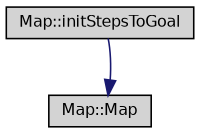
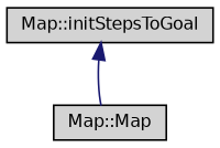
  digraph {
    rankdir=TB
    node [color=black fillcolor=lightgrey fontname=Helvetica fontsize=10 shape=record style=filled]
    n1 [fontcolor=black height=0.2 label="Map::initStepsToGoal" width=0.4]
    n2 [height=0.2 label="Map::Map" width=0.4]
-   n2 -> n1 [color=midnightblue dir=back fontname=Helvetica fontsize=10 labelfontname=Helvetica labelfontsize=10 style=solid]
+   n1 -> n2 [color=midnightblue dir=back fontname=Helvetica fontsize=10 labelfontname=Helvetica labelfontsize=10 style=solid]
  }
